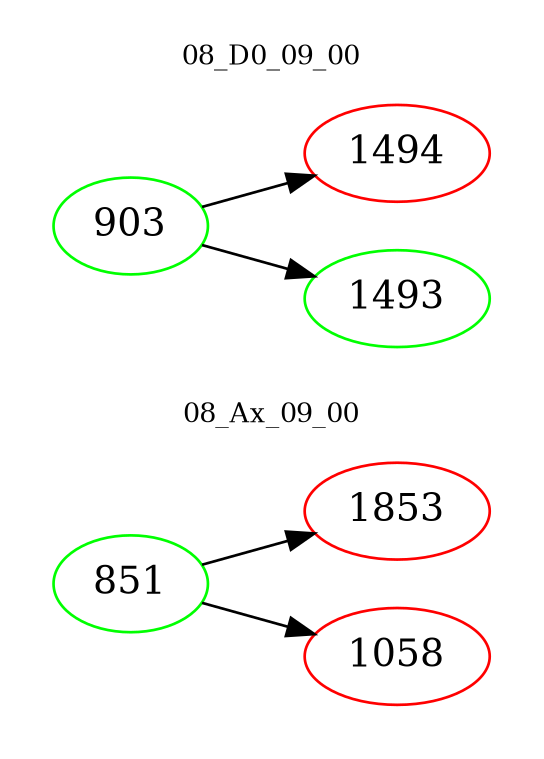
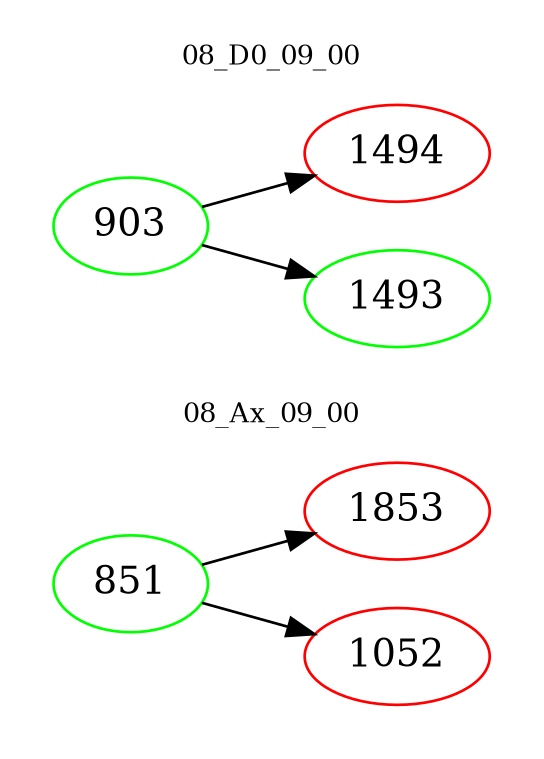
  digraph {
    rankdir=LR
    node [color=green]
    edge [color=black]
    n1 [label=851]
-   n2 [color=red label=1058]
+   n2 [color=red label=1052]
    n3 [color=red label=1853]
    n4 [label=903]
    n5 [label=1493]
    n6 [color=red label=1494]
    subgraph cluster_1 {
      color=white
      fontsize=10
      label="08_Ax_09_00"
      n1
      n2
      n3
    }
    subgraph cluster_2 {
      color=white
      fontsize=10
      label="08_D0_09_00"
      n4
      n5
      n6
    }
    n1 -> n2
    n1 -> n3
    n4 -> n5
    n4 -> n6
  }
